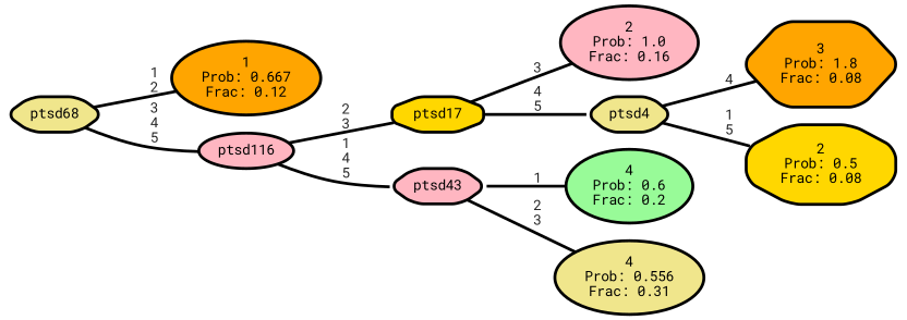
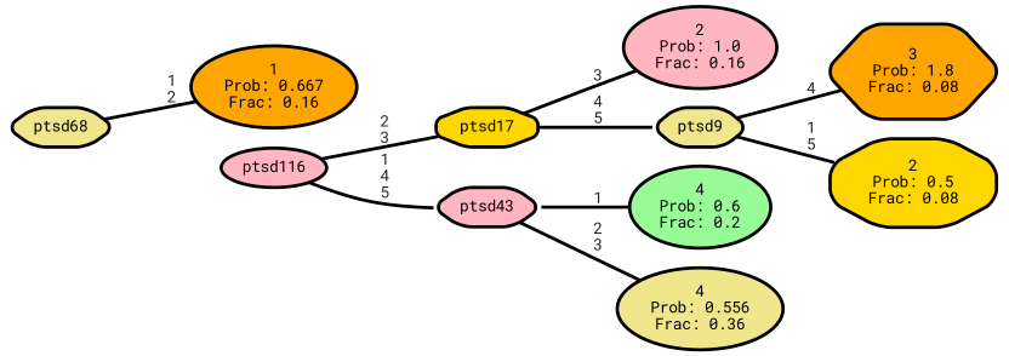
  graph {
    fontname="Roboto Mono"
    rankdir=LR
    ranksep="0 equally"
    splines=straight
    node [color=black fillcolor=khaki fontcolor=black fontname="Roboto Mono" penwidth=3 shape=ellipse style="filled, rounded"]
    edge [color=black fontcolor=grey14 fontname="Roboto Mono" fontweight=bold penwidth=3]
-   n1 [fillcolor=orange label="1\nProb: 0.667\nFrac: 0.12"]
+   n1 [fillcolor=orange label="1\nProb: 0.667\nFrac: 0.16"]
    n2 [label=ptsd68 shape=hexagon]
    n3 [fillcolor=lightpink label=ptsd116]
    n4 [fillcolor=gold label=ptsd17 shape=octagon]
    n5 [fillcolor=lightpink label=ptsd43 shape=hexagon]
    n6 [fillcolor=lightpink label="2\nProb: 1.0\nFrac: 0.16"]
-   n7 [label=ptsd4 shape=hexagon]
+   n7 [label=ptsd9 shape=hexagon]
    n8 [fillcolor=orange label="3\nProb: 1.8\nFrac: 0.08" shape=hexagon]
    n9 [fillcolor=gold label="2\nProb: 0.5\nFrac: 0.08" shape=octagon]
    n10 [fillcolor=palegreen label="4\nProb: 0.6\nFrac: 0.2"]
-   n11 [label="4\nProb: 0.556\nFrac: 0.31"]
+   n11 [label="4\nProb: 0.556\nFrac: 0.36"]
    subgraph sub_1 {
      rank=same
    }
    n2 -- n1 [label=" 1\n 2"]
-   n2 -- n3 [label=" 3\n 4\n 5"]
    n3 -- n4 [label=" 2\n 3"]
    n3 -- n5 [label=" 1\n 4\n 5"]
    n4 -- n6 [label=" 3"]
    n4 -- n7 [label=" 4\n 5"]
    n5 -- n10 [label=" 1"]
    n5 -- n11 [label=" 2\n 3"]
    n7 -- n8 [label=" 4"]
    n7 -- n9 [label=" 1\n 5"]
  }
